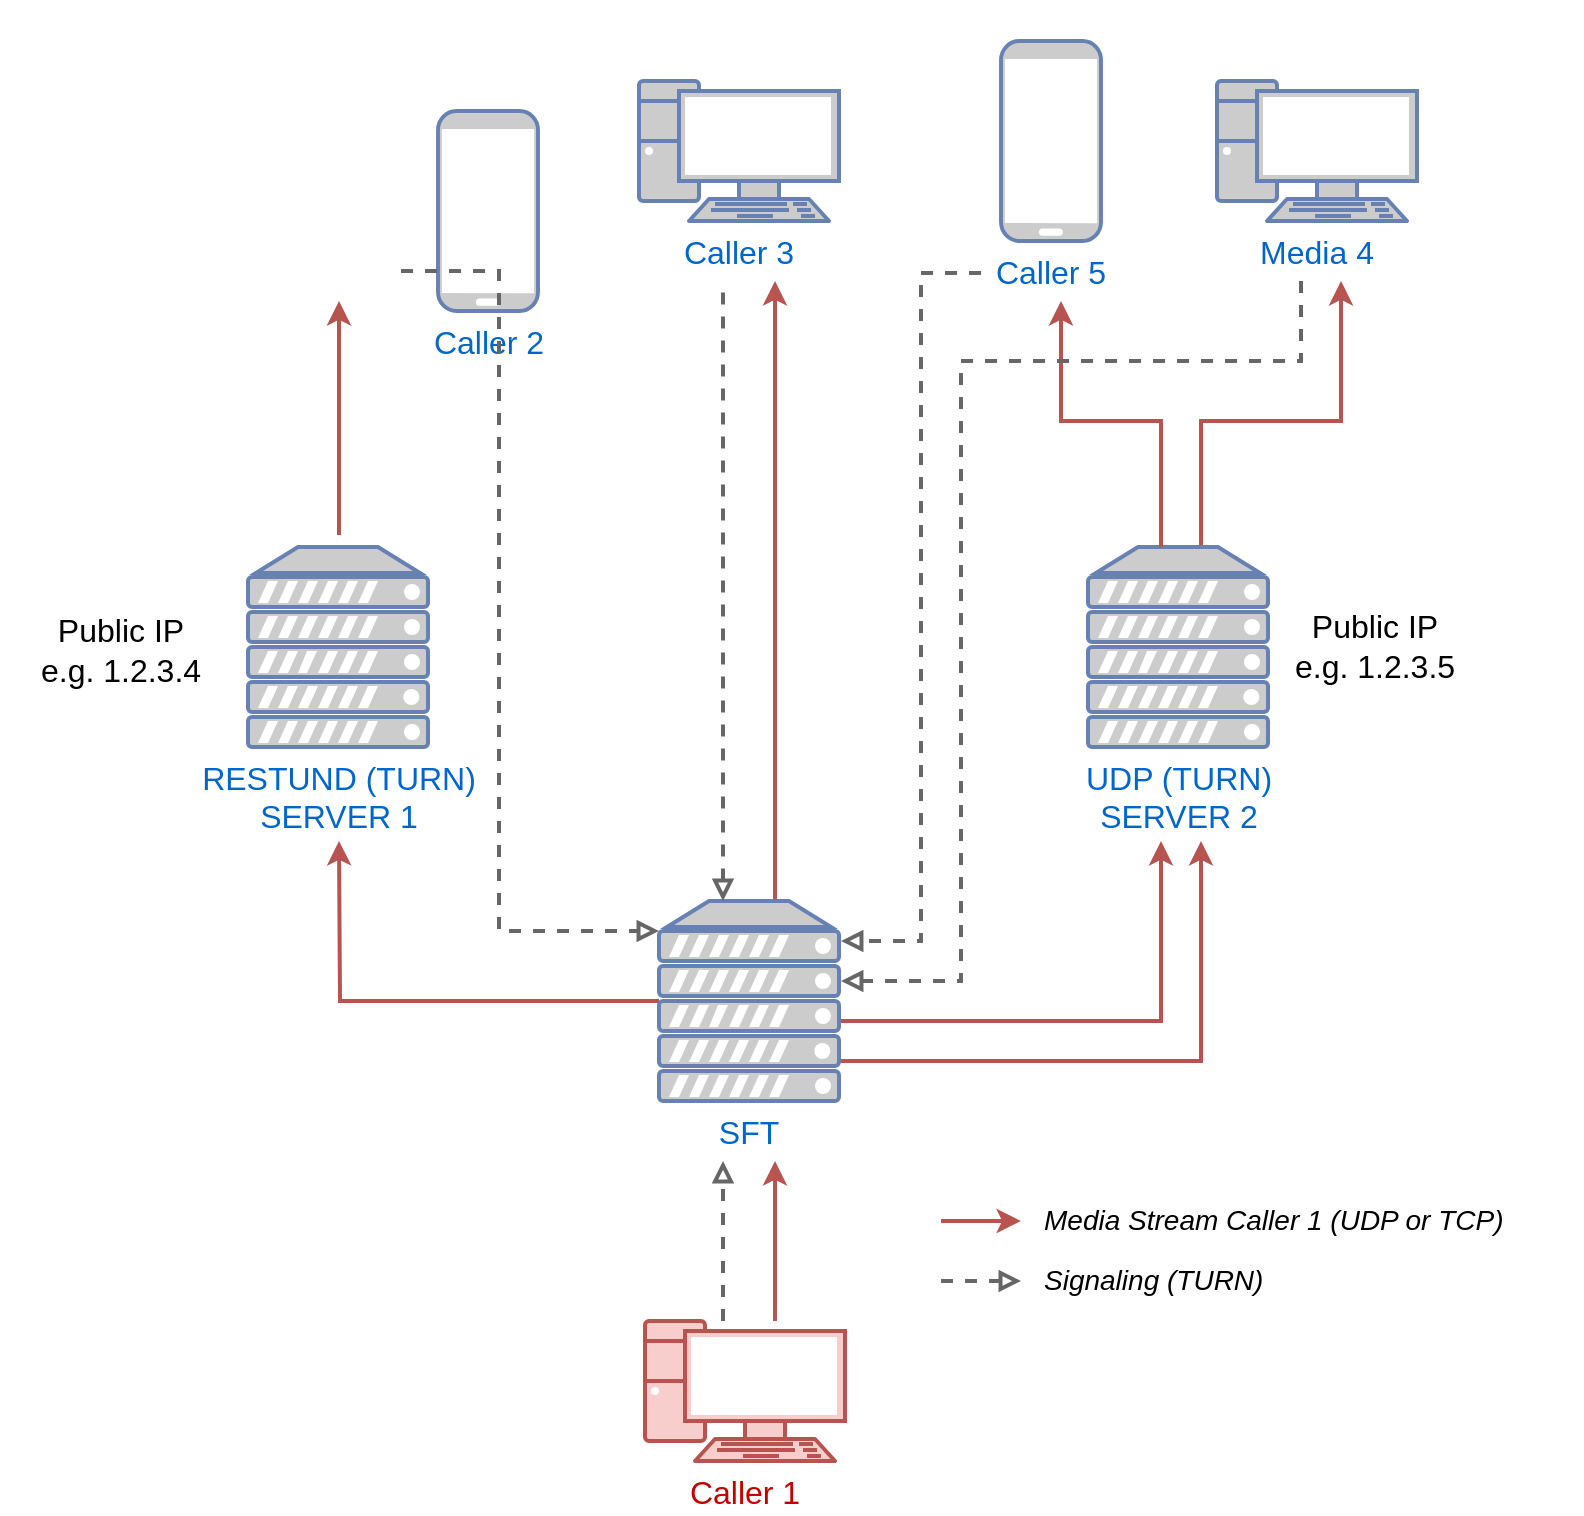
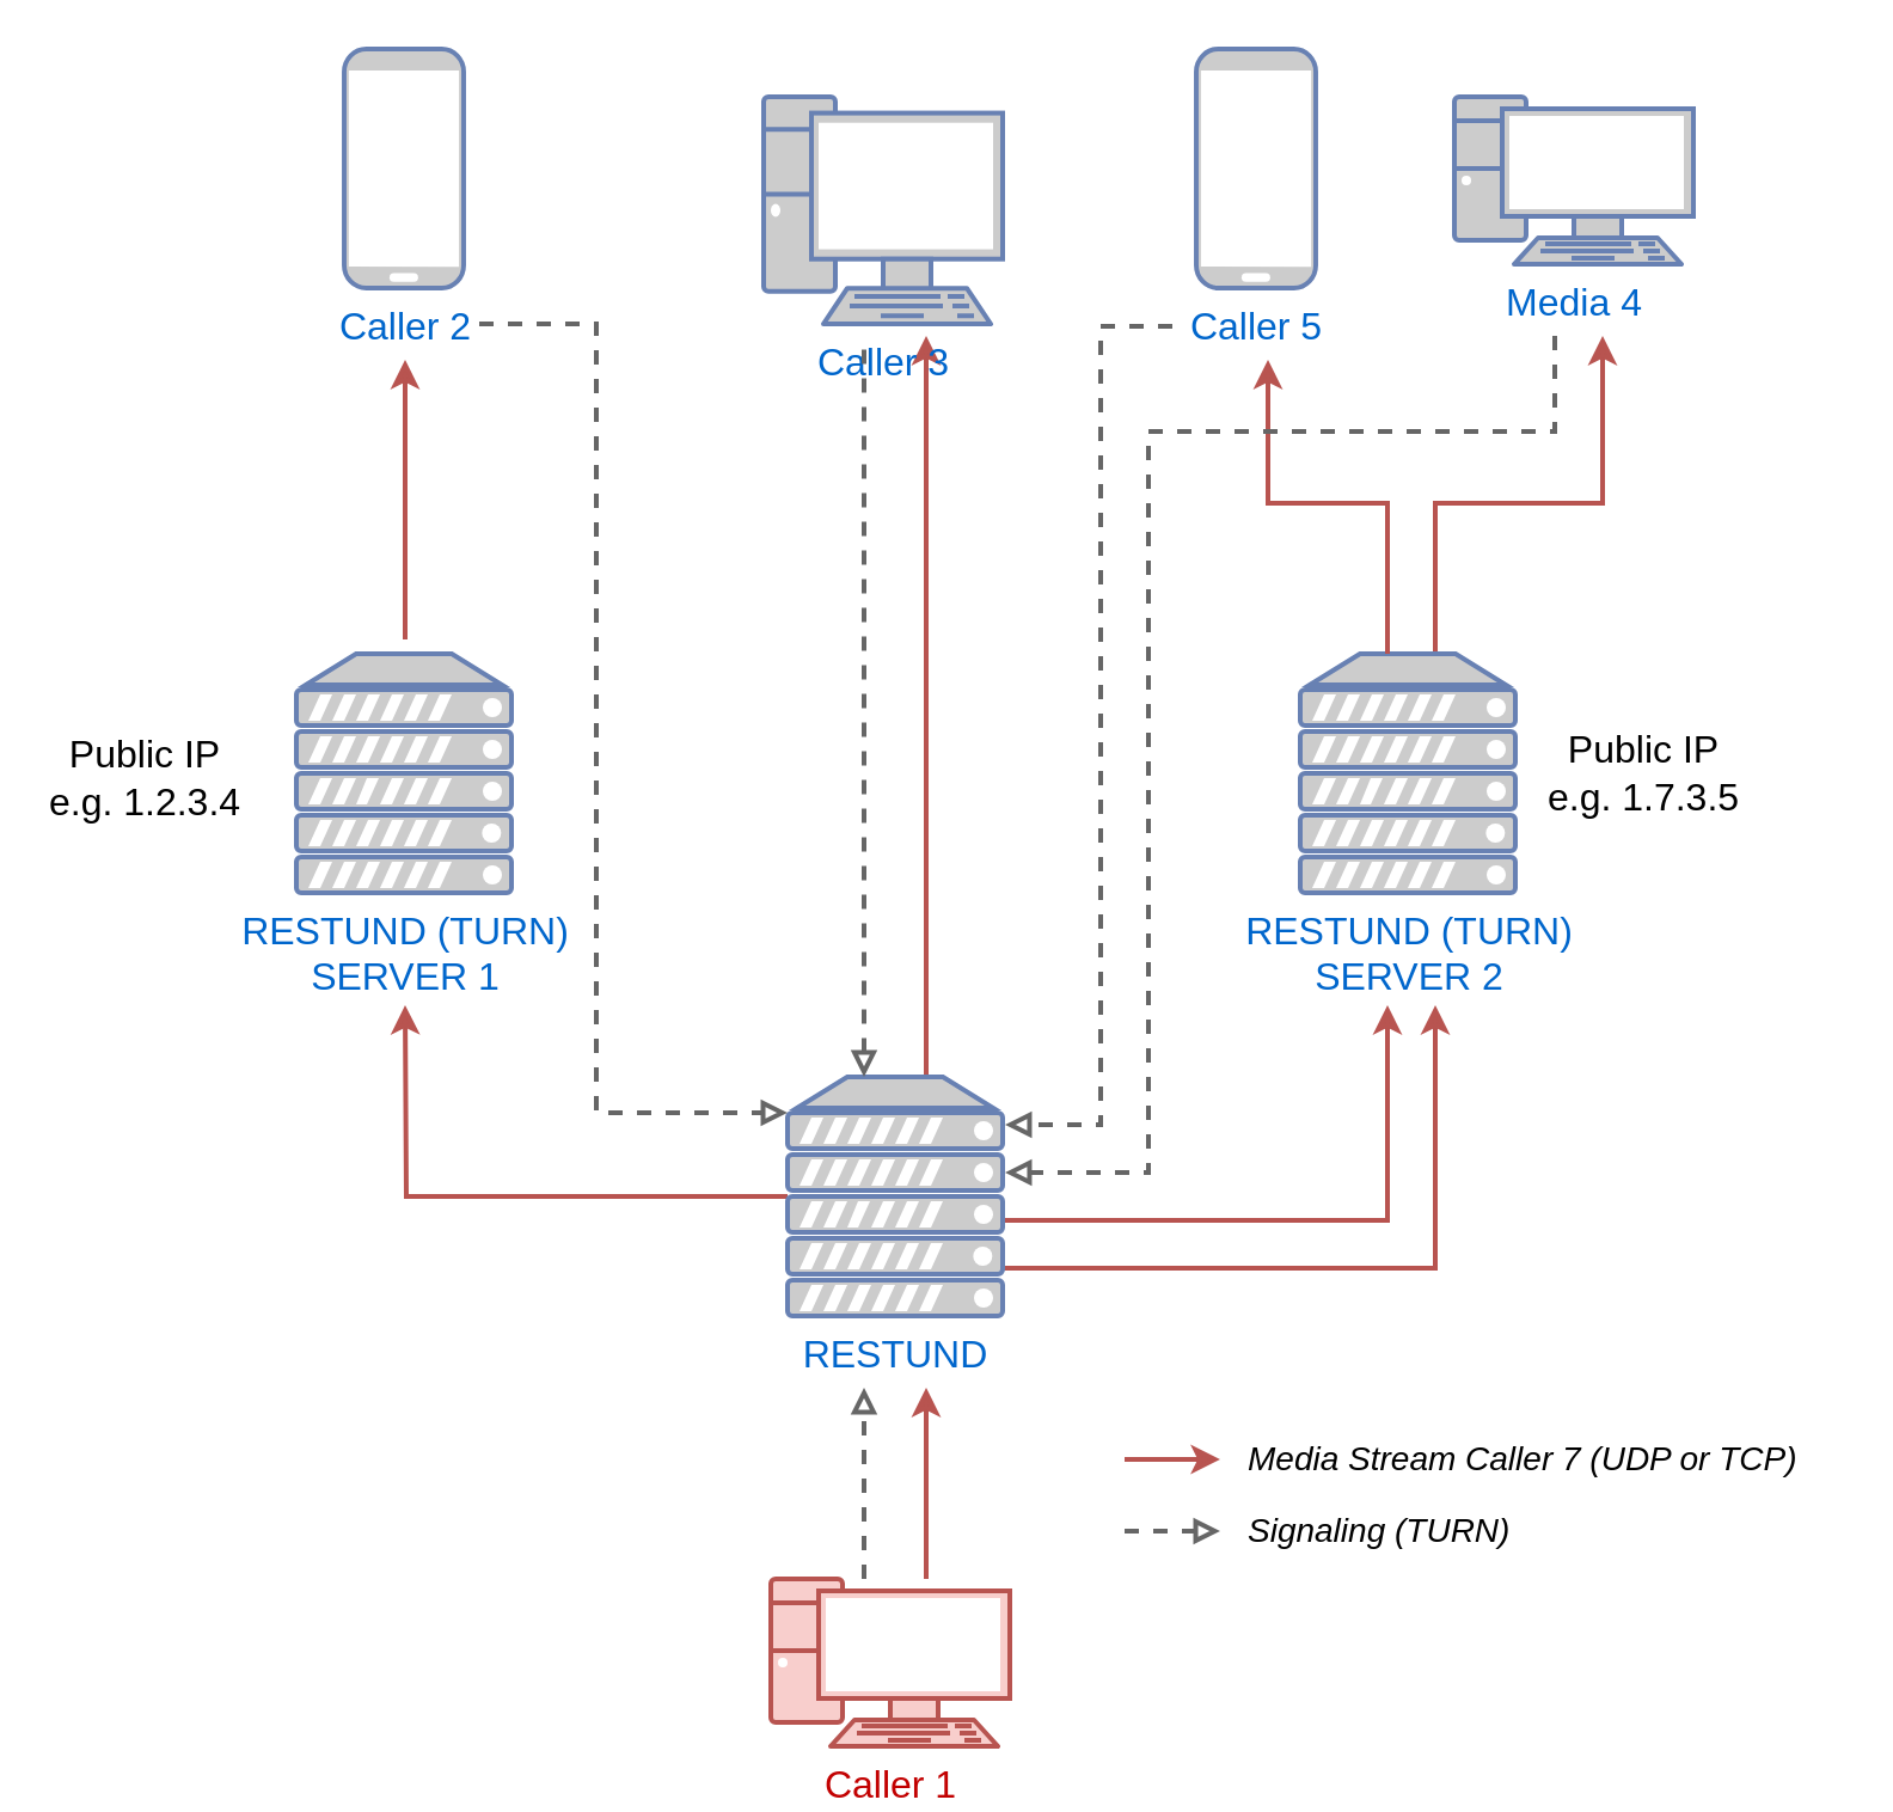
  <mxCell id="0" />
  <mxCell id="1" parent="0" />
  <mxCell id="2" value="" style="edgeStyle=orthogonalEdgeStyle;rounded=0;orthogonalLoop=1;jettySize=auto;html=1;fontSize=16;endArrow=none;endFill=0;startArrow=classic;startFill=1;fillColor=#f8cecc;strokeColor=#b85450;strokeWidth=2;" parent="1" edge="1" target="4"><mxGeometry relative="1" as="geometry"><mxPoint x="670" y="140" as="sourcePoint" /><mxPoint x="708" y="250" as="targetPoint" /><Array as="points"><mxPoint x="670" y="210" /><mxPoint x="600" y="210" /></Array></mxGeometry></mxCell>
  <mxCell id="3" value="RESTUND (TURN)&lt;br style=&quot;font-size: 16px;&quot;&gt;&lt;div style=&quot;font-size: 16px;&quot;&gt;SERVER 1&lt;/div&gt;&lt;div style=&quot;font-size: 16px;&quot;&gt;&lt;br style=&quot;font-size: 16px;&quot;&gt;&lt;/div&gt;" style="fontColor=#0066CC;verticalAlign=top;verticalLabelPosition=bottom;labelPosition=center;align=center;html=1;outlineConnect=0;fillColor=#CCCCCC;strokeColor=#6881B3;gradientColor=none;gradientDirection=north;strokeWidth=2;shape=mxgraph.networks.server;fontSize=16;" parent="1" vertex="1"><mxGeometry x="123.5" y="273" width="90" height="100" as="geometry" /></mxCell>
- <mxCell id="4" value="UDP (TURN)&lt;br style=&quot;font-size: 16px;&quot;&gt;&lt;div style=&quot;font-size: 16px;&quot;&gt;SERVER 2&lt;br style=&quot;font-size: 16px;&quot;&gt;&lt;/div&gt;" style="fontColor=#0066CC;verticalAlign=top;verticalLabelPosition=bottom;labelPosition=center;align=center;html=1;outlineConnect=0;fillColor=#CCCCCC;strokeColor=#6881B3;gradientColor=none;gradientDirection=north;strokeWidth=2;shape=mxgraph.networks.server;fontSize=16;" parent="1" vertex="1"><mxGeometry x="543.5" y="273" width="90" height="100" as="geometry" /></mxCell>
+ <mxCell id="4" value="RESTUND (TURN)&lt;br style=&quot;font-size: 16px;&quot;&gt;&lt;div style=&quot;font-size: 16px;&quot;&gt;SERVER 2&lt;br style=&quot;font-size: 16px;&quot;&gt;&lt;/div&gt;" style="fontColor=#0066CC;verticalAlign=top;verticalLabelPosition=bottom;labelPosition=center;align=center;html=1;outlineConnect=0;fillColor=#CCCCCC;strokeColor=#6881B3;gradientColor=none;gradientDirection=north;strokeWidth=2;shape=mxgraph.networks.server;fontSize=16;" parent="1" vertex="1"><mxGeometry x="543.5" y="273" width="90" height="100" as="geometry" /></mxCell>
  <mxCell id="5" value="" style="edgeStyle=orthogonalEdgeStyle;rounded=0;orthogonalLoop=1;jettySize=auto;html=1;fontSize=16;startArrow=classic;startFill=1;endArrow=none;endFill=0;fillColor=#f8cecc;strokeColor=#b85450;strokeWidth=2;" parent="1" edge="1" target="4"><mxGeometry relative="1" as="geometry"><mxPoint x="530" y="150" as="sourcePoint" /><mxPoint x="544" y="288" as="targetPoint" /><Array as="points"><mxPoint x="530" y="150" /><mxPoint x="530" y="210" /><mxPoint x="580" y="210" /></Array></mxGeometry></mxCell>
  <mxCell id="6" value="" style="edgeStyle=orthogonalEdgeStyle;rounded=0;orthogonalLoop=1;jettySize=auto;html=1;entryX=0.5;entryY=0;entryDx=0;entryDy=0;entryPerimeter=0;fontSize=16;startArrow=classic;startFill=1;endArrow=none;endFill=0;fillColor=#f8cecc;strokeColor=#b85450;strokeWidth=2;" parent="1" edge="1"><mxGeometry relative="1" as="geometry"><mxPoint x="169" y="150" as="sourcePoint" /><mxPoint x="169" y="267" as="targetPoint" /><Array as="points"><mxPoint x="169" y="160" /></Array></mxGeometry></mxCell>
- <mxCell id="7" value="Caller 2" style="fontColor=#0066CC;verticalAlign=top;verticalLabelPosition=bottom;labelPosition=center;align=center;html=1;outlineConnect=0;fillColor=#CCCCCC;strokeColor=#6881B3;gradientColor=none;gradientDirection=north;strokeWidth=2;shape=mxgraph.networks.mobile;fontSize=16;" parent="1" vertex="1"><mxGeometry x="218.5" y="55" width="50" height="100" as="geometry" /></mxCell>
+ <mxCell id="7" value="Caller 2" style="fontColor=#0066CC;verticalAlign=top;verticalLabelPosition=bottom;labelPosition=center;align=center;html=1;outlineConnect=0;fillColor=#CCCCCC;strokeColor=#6881B3;gradientColor=none;gradientDirection=north;strokeWidth=2;shape=mxgraph.networks.mobile;fontSize=16;" parent="1" vertex="1"><mxGeometry x="143.5" y="20" width="50" height="100" as="geometry" /></mxCell>
  <mxCell id="8" style="edgeStyle=orthogonalEdgeStyle;rounded=0;jumpSize=15;orthogonalLoop=1;jettySize=auto;html=1;dashed=1;startArrow=none;startFill=0;endArrow=block;endFill=0;strokeWidth=2;fontColor=#C20000;fillColor=#f5f5f5;strokeColor=#666666;" edge="1" parent="1"><mxGeometry relative="1" as="geometry"><mxPoint x="420" y="490" as="targetPoint" /><mxPoint x="650" y="140" as="sourcePoint" /><Array as="points"><mxPoint x="650" y="180" /><mxPoint x="480" y="180" /><mxPoint x="480" y="490" /></Array></mxGeometry></mxCell>
  <mxCell id="9" value="&lt;div style=&quot;font-size: 16px&quot;&gt;Media 4&lt;br&gt;&lt;/div&gt;" style="fontColor=#0066CC;verticalAlign=top;verticalLabelPosition=bottom;labelPosition=center;align=center;html=1;outlineConnect=0;fillColor=#CCCCCC;strokeColor=#6881B3;gradientColor=none;gradientDirection=north;strokeWidth=2;shape=mxgraph.networks.pc;fontSize=16;" parent="1" vertex="1"><mxGeometry x="608" y="40" width="100" height="70" as="geometry" /></mxCell>
  <mxCell id="10" style="edgeStyle=orthogonalEdgeStyle;rounded=0;jumpSize=15;orthogonalLoop=1;jettySize=auto;html=1;dashed=1;startArrow=none;startFill=0;endArrow=block;endFill=0;strokeWidth=2;fontColor=#C20000;fillColor=#f5f5f5;strokeColor=#666666;" edge="1" parent="1"><mxGeometry relative="1" as="geometry"><mxPoint x="420" y="470" as="targetPoint" /><mxPoint x="490" y="136" as="sourcePoint" /><Array as="points"><mxPoint x="460" y="136" /><mxPoint x="460" y="470" /></Array></mxGeometry></mxCell>
  <mxCell id="11" value="Caller 5" style="fontColor=#0066CC;verticalAlign=top;verticalLabelPosition=bottom;labelPosition=center;align=center;html=1;outlineConnect=0;fillColor=#CCCCCC;strokeColor=#6881B3;gradientColor=none;gradientDirection=north;strokeWidth=2;shape=mxgraph.networks.mobile;fontSize=16;" parent="1" vertex="1"><mxGeometry x="500" y="20" width="50" height="100" as="geometry" /></mxCell>
  <mxCell id="12" value="&lt;div style=&quot;font-size: 16px;&quot;&gt;Public IP &lt;br style=&quot;font-size: 16px;&quot;&gt;&lt;/div&gt;&lt;div style=&quot;font-size: 16px;&quot;&gt;e.g. 1.2.3.4&lt;/div&gt;" style="text;html=1;resizable=0;autosize=1;align=center;verticalAlign=middle;points=[];fillColor=none;strokeColor=none;rounded=0;fontSize=16;" parent="1" vertex="1"><mxGeometry x="20" y="310" width="80" height="30" as="geometry" /></mxCell>
- <mxCell id="13" value="&lt;div style=&quot;font-size: 16px;&quot;&gt;Public IP &lt;br style=&quot;font-size: 16px;&quot;&gt;&lt;/div&gt;&lt;div style=&quot;font-size: 16px;&quot;&gt;e.g. 1.2.3.5&lt;/div&gt;" style="text;html=1;resizable=0;autosize=1;align=center;verticalAlign=middle;points=[];fillColor=none;strokeColor=none;rounded=0;fontSize=16;" parent="1" vertex="1"><mxGeometry x="647" y="308" width="80" height="30" as="geometry" /></mxCell>
+ <mxCell id="13" value="&lt;div style=&quot;font-size: 16px;&quot;&gt;Public IP &lt;br style=&quot;font-size: 16px;&quot;&gt;&lt;/div&gt;&lt;div style=&quot;font-size: 16px;&quot;&gt;e.g. 1.7.3.5&lt;/div&gt;" style="text;html=1;resizable=0;autosize=1;align=center;verticalAlign=middle;points=[];fillColor=none;strokeColor=none;rounded=0;fontSize=16;" parent="1" vertex="1"><mxGeometry x="647" y="308" width="80" height="30" as="geometry" /></mxCell>
  <mxCell id="14" style="edgeStyle=orthogonalEdgeStyle;rounded=0;jumpSize=15;orthogonalLoop=1;jettySize=auto;html=1;startArrow=none;startFill=0;endArrow=classic;endFill=1;strokeWidth=2;fillColor=#f8cecc;strokeColor=#b85450;" edge="1" parent="1" source="18"><mxGeometry relative="1" as="geometry"><mxPoint x="169" y="420" as="targetPoint" /></mxGeometry></mxCell>
  <mxCell id="15" style="edgeStyle=orthogonalEdgeStyle;rounded=0;jumpSize=15;orthogonalLoop=1;jettySize=auto;html=1;startArrow=none;startFill=0;endArrow=classic;endFill=1;strokeWidth=2;fillColor=#f8cecc;strokeColor=#b85450;" edge="1" parent="1"><mxGeometry relative="1" as="geometry"><mxPoint x="387" y="450" as="sourcePoint" /><mxPoint x="387" y="140" as="targetPoint" /></mxGeometry></mxCell>
  <mxCell id="16" style="edgeStyle=orthogonalEdgeStyle;rounded=0;jumpSize=15;orthogonalLoop=1;jettySize=auto;html=1;startArrow=none;startFill=0;endArrow=classic;endFill=1;strokeWidth=2;fillColor=#f8cecc;strokeColor=#b85450;" edge="1" parent="1" source="18"><mxGeometry relative="1" as="geometry"><mxPoint x="580" y="420" as="targetPoint" /><Array as="points"><mxPoint x="580" y="510" /></Array></mxGeometry></mxCell>
  <mxCell id="17" style="edgeStyle=orthogonalEdgeStyle;rounded=0;jumpSize=15;orthogonalLoop=1;jettySize=auto;html=1;startArrow=none;startFill=0;endArrow=classic;endFill=1;strokeWidth=2;fillColor=#f8cecc;strokeColor=#b85450;" edge="1" parent="1" source="18"><mxGeometry relative="1" as="geometry"><mxPoint x="600" y="420" as="targetPoint" /><Array as="points"><mxPoint x="600" y="530" /><mxPoint x="600" y="430" /></Array></mxGeometry></mxCell>
- <mxCell id="18" value="SFT" style="fontColor=#0066CC;verticalAlign=top;verticalLabelPosition=bottom;labelPosition=center;align=center;html=1;outlineConnect=0;fillColor=#CCCCCC;strokeColor=#6881B3;gradientColor=none;gradientDirection=north;strokeWidth=2;shape=mxgraph.networks.server;fontSize=16;" vertex="1" parent="1"><mxGeometry x="329" y="450" width="90" height="100" as="geometry" /></mxCell>
+ <mxCell id="18" value="RESTUND" style="fontColor=#0066CC;verticalAlign=top;verticalLabelPosition=bottom;labelPosition=center;align=center;html=1;outlineConnect=0;fillColor=#CCCCCC;strokeColor=#6881B3;gradientColor=none;gradientDirection=north;strokeWidth=2;shape=mxgraph.networks.server;fontSize=16;" vertex="1" parent="1"><mxGeometry x="329" y="450" width="90" height="100" as="geometry" /></mxCell>
  <mxCell id="19" style="edgeStyle=orthogonalEdgeStyle;rounded=0;orthogonalLoop=1;jettySize=auto;html=1;strokeWidth=2;fillColor=#f8cecc;strokeColor=#b85450;" edge="1" parent="1"><mxGeometry relative="1" as="geometry"><mxPoint x="387" y="660" as="sourcePoint" /><mxPoint x="387" y="580" as="targetPoint" /></mxGeometry></mxCell>
  <mxCell id="20" value="&lt;div style=&quot;font-size: 16px&quot;&gt;Caller 1&lt;/div&gt;" style="verticalAlign=top;verticalLabelPosition=bottom;labelPosition=center;align=center;html=1;outlineConnect=0;fillColor=#f8cecc;strokeColor=#b85450;gradientDirection=north;strokeWidth=2;shape=mxgraph.networks.pc;fontSize=16;fontColor=#C20000;" vertex="1" parent="1"><mxGeometry x="322" y="660" width="100" height="70" as="geometry" /></mxCell>
- <mxCell id="21" value="&lt;div style=&quot;font-size: 16px&quot;&gt;Caller 3&lt;br&gt;&lt;/div&gt;" style="fontColor=#0066CC;verticalAlign=top;verticalLabelPosition=bottom;labelPosition=center;align=center;html=1;outlineConnect=0;fillColor=#CCCCCC;strokeColor=#6881B3;gradientColor=none;gradientDirection=north;strokeWidth=2;shape=mxgraph.networks.pc;fontSize=16;" vertex="1" parent="1"><mxGeometry x="319" y="40" width="100" height="70" as="geometry" /></mxCell>
+ <mxCell id="21" value="&lt;div style=&quot;font-size: 16px&quot;&gt;Caller 3&lt;br&gt;&lt;/div&gt;" style="fontColor=#0066CC;verticalAlign=top;verticalLabelPosition=bottom;labelPosition=center;align=center;html=1;outlineConnect=0;fillColor=#CCCCCC;strokeColor=#6881B3;gradientColor=none;gradientDirection=north;strokeWidth=2;shape=mxgraph.networks.pc;fontSize=16;" vertex="1" parent="1"><mxGeometry x="319" y="40" width="100" height="95" as="geometry" /></mxCell>
  <mxCell id="22" value="" style="endArrow=classic;html=1;strokeWidth=2;fillColor=#f8cecc;strokeColor=#b85450;" edge="1" parent="1"><mxGeometry width="50" height="50" relative="1" as="geometry"><mxPoint x="470" y="610" as="sourcePoint" /><mxPoint x="510" y="610" as="targetPoint" /></mxGeometry></mxCell>
  <mxCell id="23" style="edgeStyle=orthogonalEdgeStyle;rounded=0;orthogonalLoop=1;jettySize=auto;html=1;strokeWidth=2;fillColor=#f5f5f5;strokeColor=#666666;dashed=1;endArrow=block;endFill=0;" edge="1" parent="1"><mxGeometry relative="1" as="geometry"><mxPoint x="361" y="660" as="sourcePoint" /><mxPoint x="361" y="580" as="targetPoint" /></mxGeometry></mxCell>
  <mxCell id="24" style="edgeStyle=orthogonalEdgeStyle;rounded=0;jumpSize=15;orthogonalLoop=1;jettySize=auto;html=1;startArrow=block;startFill=0;endArrow=none;endFill=0;strokeWidth=2;fillColor=#f5f5f5;strokeColor=#666666;dashed=1;" edge="1" parent="1"><mxGeometry relative="1" as="geometry"><mxPoint x="361" y="450" as="sourcePoint" /><mxPoint x="361" y="140" as="targetPoint" /></mxGeometry></mxCell>
  <mxCell id="25" style="edgeStyle=orthogonalEdgeStyle;rounded=0;jumpSize=15;orthogonalLoop=1;jettySize=auto;html=1;entryX=0;entryY=0.15;entryDx=0;entryDy=0;entryPerimeter=0;startArrow=none;startFill=0;endArrow=block;endFill=0;strokeWidth=2;dashed=1;fillColor=#f5f5f5;strokeColor=#666666;" edge="1" parent="1" target="18"><mxGeometry relative="1" as="geometry"><mxPoint x="200" y="135" as="sourcePoint" /><mxPoint x="305" y="460" as="targetPoint" /><Array as="points"><mxPoint x="249" y="135" /><mxPoint x="249" y="465" /></Array></mxGeometry></mxCell>
  <mxCell id="26" value="" style="endArrow=block;html=1;strokeWidth=2;fillColor=#f5f5f5;strokeColor=#666666;endFill=0;dashed=1;" edge="1" parent="1"><mxGeometry width="50" height="50" relative="1" as="geometry"><mxPoint x="470" y="640" as="sourcePoint" /><mxPoint x="510" y="640" as="targetPoint" /></mxGeometry></mxCell>
  <mxCell id="27" value="Signaling (TURN)" style="text;html=1;strokeColor=none;fillColor=none;align=left;verticalAlign=middle;whiteSpace=wrap;rounded=0;fontSize=14;fontStyle=2" vertex="1" parent="1"><mxGeometry x="520" y="630" width="130" height="20" as="geometry" /></mxCell>
- <mxCell id="28" value="Media Stream Caller 1 (UDP or TCP)" style="text;html=1;strokeColor=none;fillColor=none;align=left;verticalAlign=middle;whiteSpace=wrap;rounded=0;fontSize=14;fontStyle=2" vertex="1" parent="1"><mxGeometry x="520" y="600" width="250" height="20" as="geometry" /></mxCell>
+ <mxCell id="28" value="Media Stream Caller 7 (UDP or TCP)" style="text;html=1;strokeColor=none;fillColor=none;align=left;verticalAlign=middle;whiteSpace=wrap;rounded=0;fontSize=14;fontStyle=2" vertex="1" parent="1"><mxGeometry x="520" y="600" width="250" height="20" as="geometry" /></mxCell>
